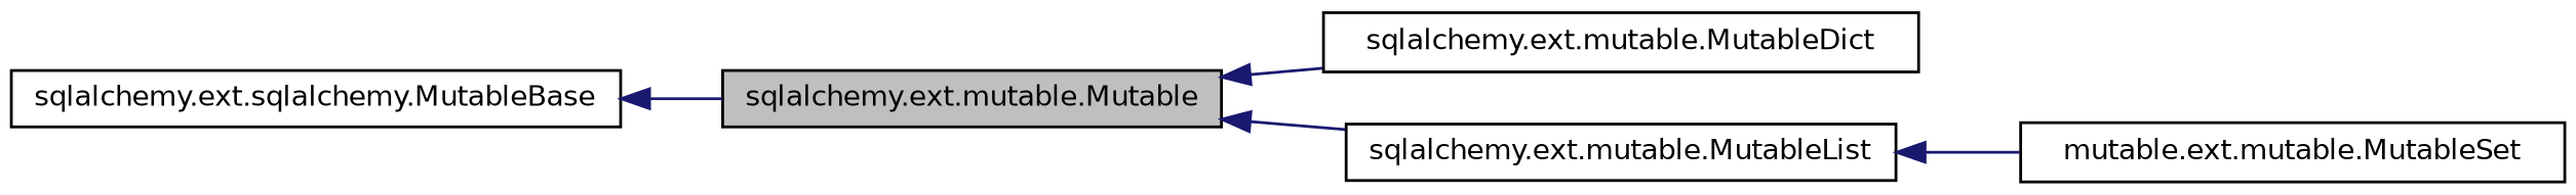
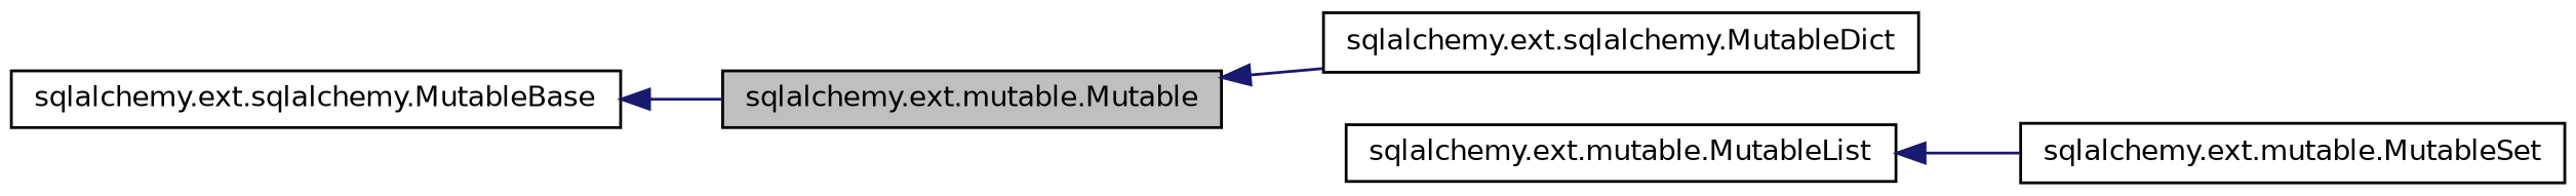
  digraph {
    rankdir=LR
    node [color=black fillcolor=white fontname=Helvetica fontsize=10 shape=record style=filled]
    edge [color=midnightblue dir=back fontname=Helvetica fontsize=10 labelfontname=Helvetica labelfontsize=10 style=solid]
    n1 [fillcolor=grey75 fontcolor=black height=0.2 label="sqlalchemy.ext.mutable.Mutable" width=0.4]
-   n2 [height=0.2 label="sqlalchemy.ext.mutable.MutableDict" width=0.4]
+   n2 [height=0.2 label="sqlalchemy.ext.sqlalchemy.MutableDict" width=0.4]
    n3 [height=0.2 label="sqlalchemy.ext.mutable.MutableList" width=0.4]
-   n4 [height=0.2 label="mutable.ext.mutable.MutableSet" width=0.4]
+   n4 [height=0.2 label="sqlalchemy.ext.mutable.MutableSet" width=0.4]
    n5 [height=0.2 label="sqlalchemy.ext.sqlalchemy.MutableBase" width=0.4]
    n1 -> n2
-   n1 -> n3
    n3 -> n4
    n5 -> n1
  }
